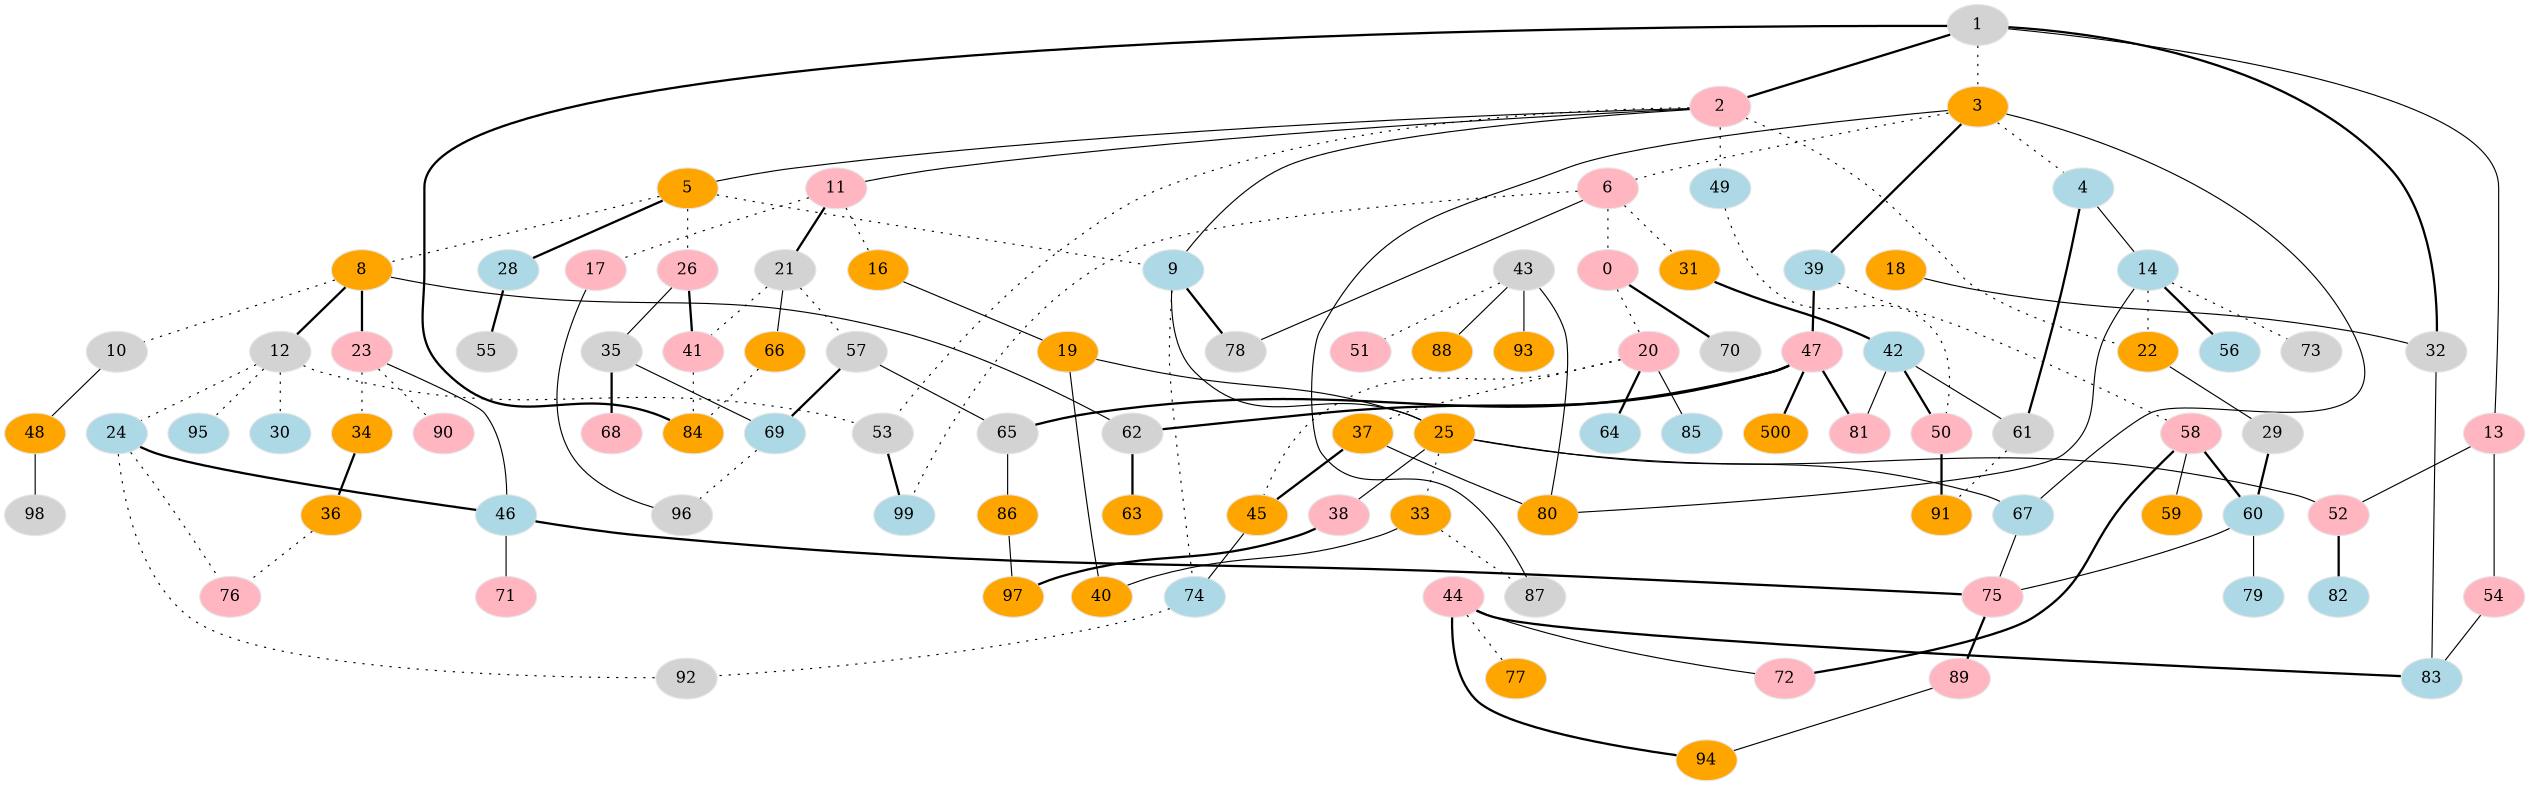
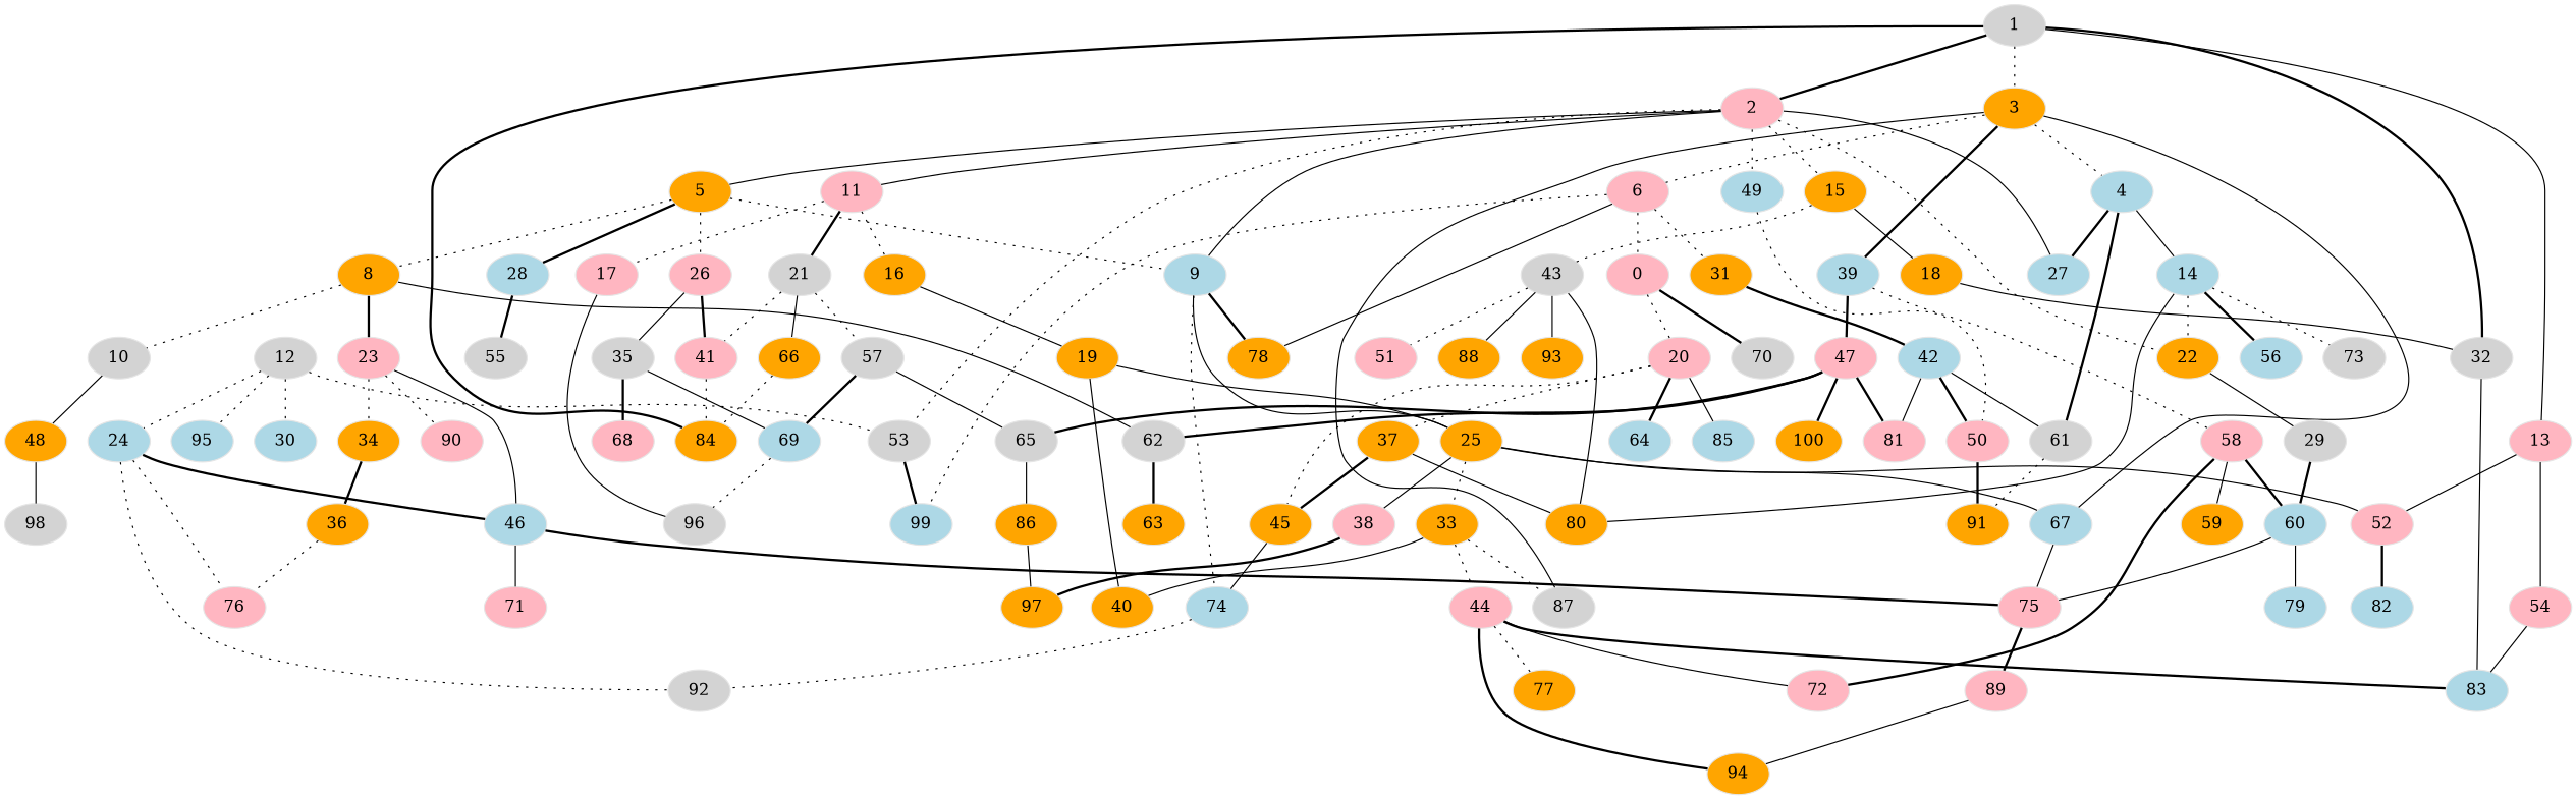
  graph {
    node [color=gray90 fillcolor=orange style=filled]
    edge [style=solid]
    1 [fillcolor=lightgrey]
    2 [fillcolor=lightpink]
    3
    13 [fillcolor=lightpink]
    32 [fillcolor=lightgrey]
    84
    5
    9 [fillcolor=lightblue]
    11 [fillcolor=lightpink]
+   15
    22
+   27 [fillcolor=lightblue]
    49 [fillcolor=lightblue]
    53 [fillcolor=lightgrey]
    4 [fillcolor=lightblue]
    6 [fillcolor=lightpink]
    39 [fillcolor=lightblue]
    67 [fillcolor=lightblue]
    87 [fillcolor=lightgrey]
    52 [fillcolor=lightpink]
    54 [fillcolor=lightpink]
    83 [fillcolor=lightblue]
    8
    26 [fillcolor=lightpink]
    28 [fillcolor=lightblue]
-   78 [fillcolor=lightgrey]
+   78
    25
    74 [fillcolor=lightblue]
    16
    17 [fillcolor=lightpink]
    21 [fillcolor=lightgrey]
    18
    43 [fillcolor=lightgrey]
    29 [fillcolor=lightgrey]
    50 [fillcolor=lightpink]
    99 [fillcolor=lightblue]
    14 [fillcolor=lightblue]
    61 [fillcolor=lightgrey]
    n39 [fillcolor=lightpink label=0]
    31
    47 [fillcolor=lightpink]
    58 [fillcolor=lightpink]
    75 [fillcolor=lightpink]
    56 [fillcolor=lightblue]
    73 [fillcolor=lightgrey]
    80
    91
    10 [fillcolor=lightgrey]
    12 [fillcolor=lightgrey]
    23 [fillcolor=lightpink]
    62 [fillcolor=lightgrey]
    41 [fillcolor=lightpink]
    35 [fillcolor=lightgrey]
    55 [fillcolor=lightgrey]
    20 [fillcolor=lightpink]
    70 [fillcolor=lightgrey]
    42 [fillcolor=lightblue]
    37
    45
    64 [fillcolor=lightblue]
    85 [fillcolor=lightblue]
    48
    24 [fillcolor=lightblue]
    30 [fillcolor=lightblue]
    95 [fillcolor=lightblue]
    34
    46 [fillcolor=lightblue]
    90 [fillcolor=lightpink]
    63
    33
    38 [fillcolor=lightpink]
    92 [fillcolor=lightgrey]
    98 [fillcolor=lightgrey]
    19
    96 [fillcolor=lightgrey]
    57 [fillcolor=lightgrey]
    66
    76 [fillcolor=lightpink]
    82 [fillcolor=lightblue]
    51 [fillcolor=lightpink]
    88
    93
    40
    69 [fillcolor=lightblue]
    65 [fillcolor=lightgrey]
    60 [fillcolor=lightblue]
    36
    71 [fillcolor=lightpink]
    44 [fillcolor=lightpink]
    97
    68 [fillcolor=lightpink]
    79 [fillcolor=lightblue]
    81 [fillcolor=lightpink]
    72 [fillcolor=lightpink]
    77
    94
-   100 [label=500]
+   100
    59
    89 [fillcolor=lightpink]
    86
    1 -- 2 [style=bold]
    1 -- 3 [style=dotted]
    1 -- 13
    1 -- 32 [style=bold]
    1 -- 84 [style=bold]
    2 -- 5
    2 -- 9
    2 -- 11
+   2 -- 15 [style=dotted]
    2 -- 22 [style=dotted]
+   2 -- 27
    2 -- 49 [style=dotted]
    2 -- 53 [style=dotted]
    3 -- 4 [style=dotted]
    3 -- 6 [style=dotted]
    3 -- 39 [style=bold]
    3 -- 67
    3 -- 87
    13 -- 52
    13 -- 54
    32 -- 83
    5 -- 9 [style=dotted]
    5 -- 8 [style=dotted]
    5 -- 26 [style=dotted]
    5 -- 28 [style=bold]
    9 -- 78 [style=bold]
    9 -- 25
    9 -- 74 [style=dotted]
    11 -- 16 [style=dotted]
    11 -- 17 [style=dotted]
    11 -- 21 [style=bold]
+   15 -- 18
+   15 -- 43 [style=dotted]
    22 -- 29
    49 -- 50 [style=dotted]
    53 -- 99 [style=bold]
+   4 -- 27 [style=bold]
    4 -- 14
    4 -- 61 [style=bold]
    6 -- 78
    6 -- 99 [style=dotted]
    6 -- n39 [style=dotted]
    6 -- 31 [style=dotted]
    39 -- 47 [style=bold]
    39 -- 58 [style=dotted]
    67 -- 75
    52 -- 82 [style=bold]
    54 -- 83
    8 -- 10 [style=dotted]
-   8 -- 12 [style=bold]
    8 -- 23 [style=bold]
    8 -- 62
    26 -- 41 [style=bold]
    26 -- 35
    28 -- 55 [style=bold]
    25 -- 67
    25 -- 52
    25 -- 33 [style=dotted]
    25 -- 38
    74 -- 92 [style=dotted]
    16 -- 19
    17 -- 96
    21 -- 41 [style=dotted]
    21 -- 57 [style=dotted]
    21 -- 66
    18 -- 32
    43 -- 80
    43 -- 51 [style=dotted]
    43 -- 88
    43 -- 93
    29 -- 60 [style=bold]
    50 -- 91 [style=bold]
    14 -- 22 [style=dotted]
    14 -- 56 [style=bold]
    14 -- 73 [style=dotted]
    14 -- 80
    61 -- 91 [style=dotted]
    n39 -- 20 [style=dotted]
    n39 -- 70 [style=bold]
    31 -- 42 [style=bold]
    47 -- 62 [style=bold]
    47 -- 65 [style=bold]
    47 -- 81 [style=bold]
    47 -- 100 [style=bold]
    58 -- 60 [style=bold]
    58 -- 72 [style=bold]
    58 -- 59
    75 -- 89 [style=bold]
    10 -- 48
    12 -- 53 [style=dotted]
    12 -- 24 [style=dotted]
    12 -- 30 [style=dotted]
    12 -- 95 [style=dotted]
    23 -- 34 [style=dotted]
    23 -- 46
    23 -- 90 [style=dotted]
    62 -- 63 [style=bold]
    41 -- 84 [style=dotted]
    35 -- 69
    35 -- 68 [style=bold]
    20 -- 37 [style=dotted]
    20 -- 45 [style=dotted]
    20 -- 64 [style=bold]
    20 -- 85
    42 -- 50 [style=bold]
    42 -- 61
    42 -- 81
    37 -- 80
    37 -- 45 [style=bold]
    45 -- 74
    48 -- 98
    24 -- 46 [style=bold]
    24 -- 92 [style=dotted]
    24 -- 76 [style=dotted]
    34 -- 36 [style=bold]
    46 -- 75 [style=bold]
    46 -- 71
    33 -- 87 [style=dotted]
    33 -- 40
+   33 -- 44 [style=dotted]
    38 -- 97 [style=bold]
    19 -- 25
    19 -- 40
    57 -- 69 [style=bold]
    57 -- 65
    66 -- 84 [style=dotted]
    69 -- 96 [style=dotted]
    65 -- 86
    60 -- 75
    60 -- 79
    36 -- 76 [style=dotted]
    44 -- 83 [style=bold]
    44 -- 72
    44 -- 77 [style=dotted]
    44 -- 94 [style=bold]
    89 -- 94
    86 -- 97
  }
